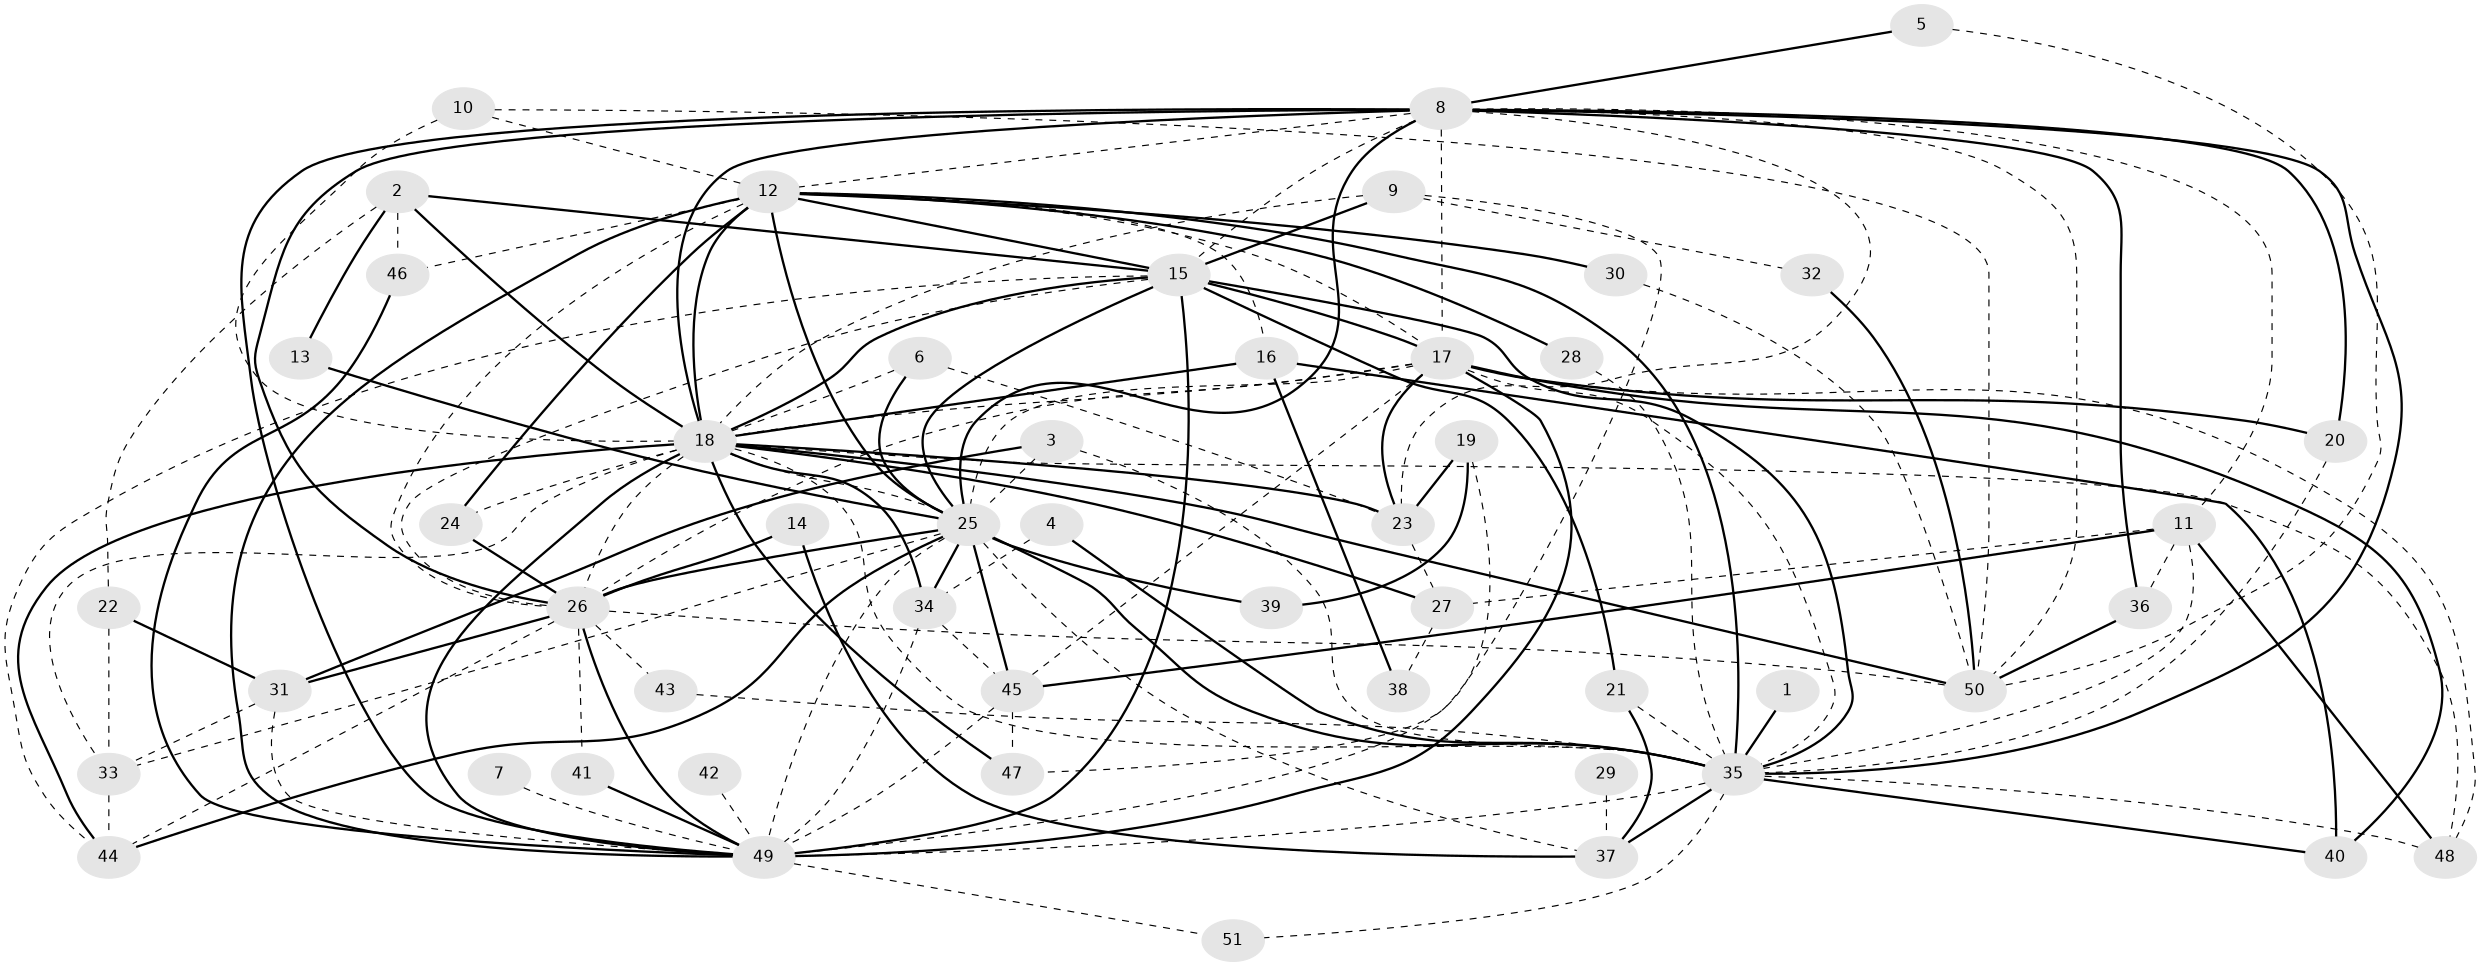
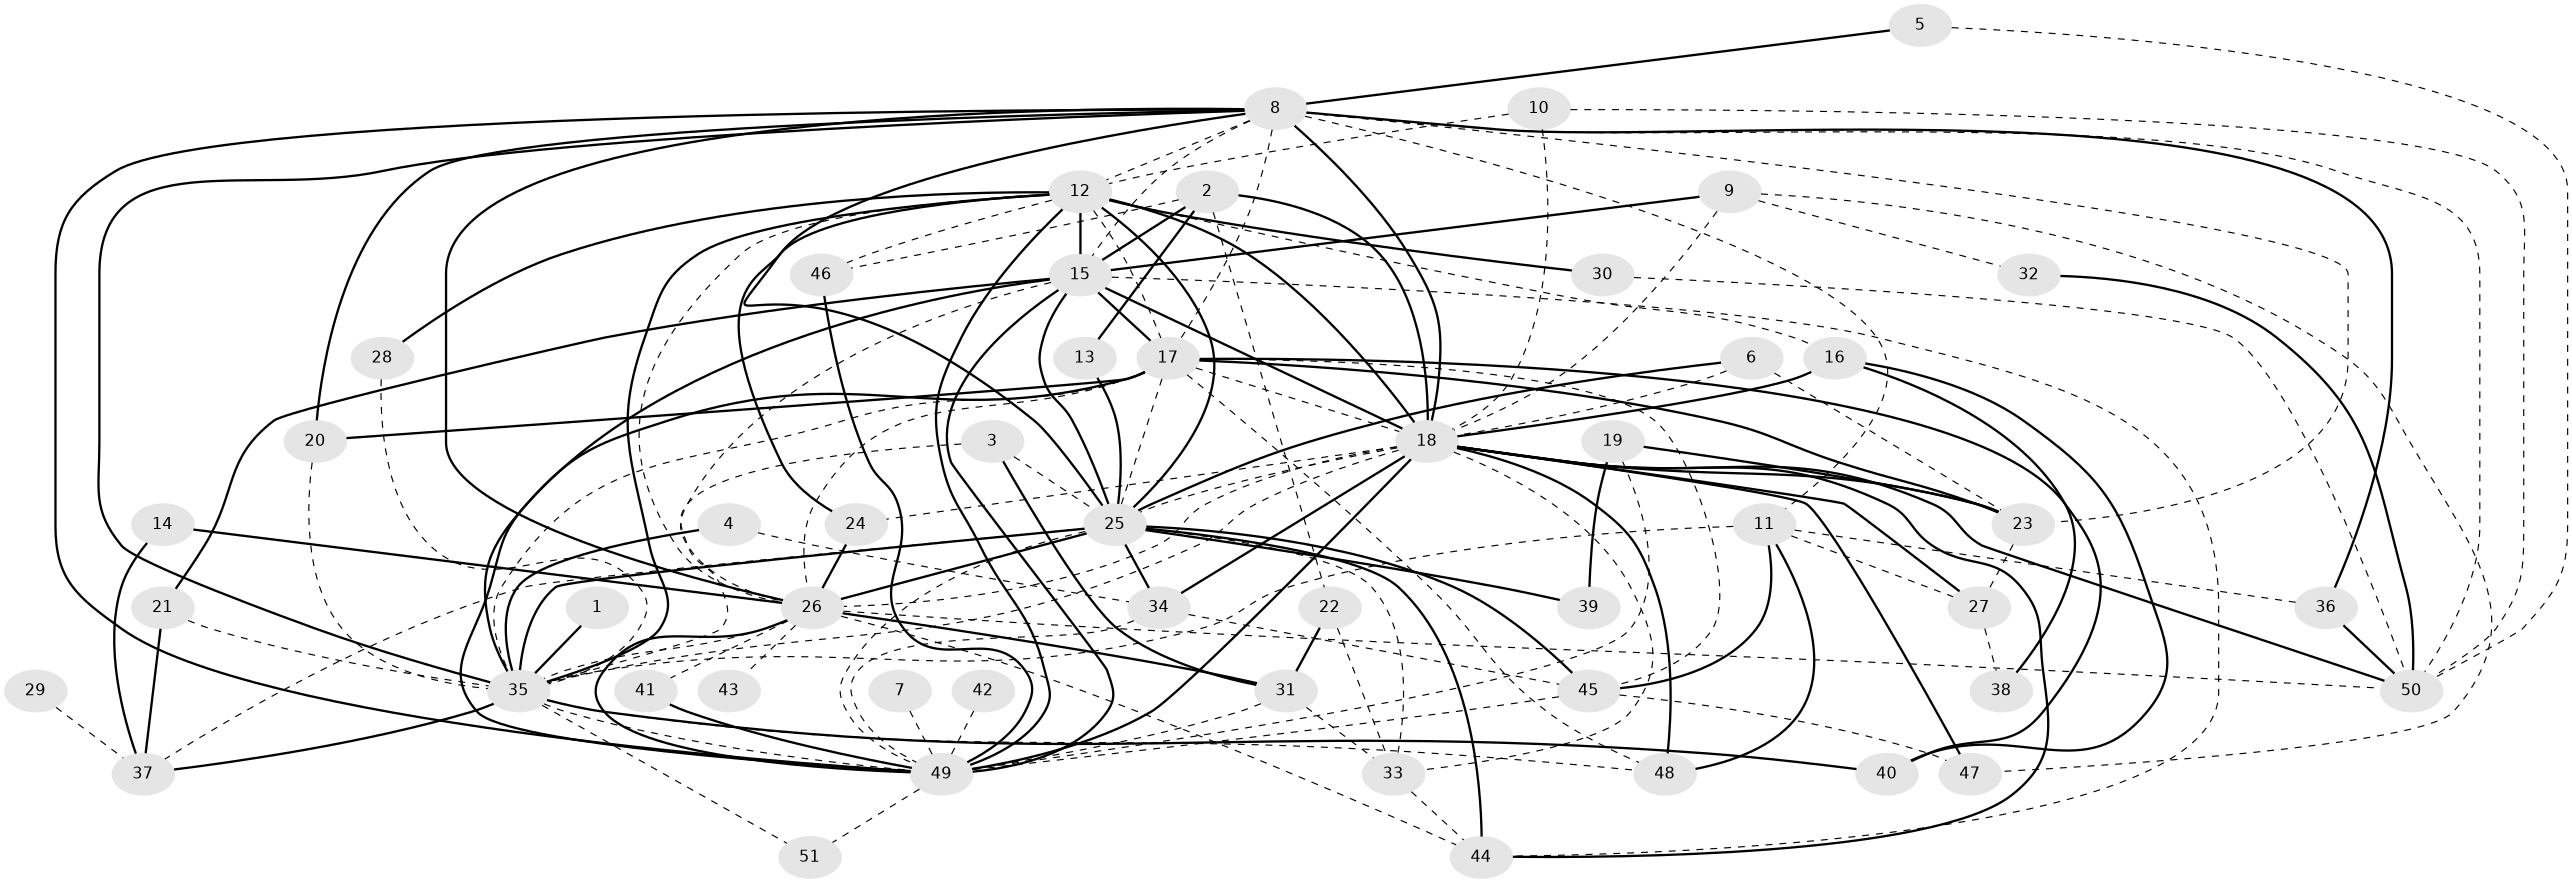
  graph {
    fontname="DejaVu Sans"
    node [color=gray90 fontname="DejaVu Sans" style=filled]
    edge [fontname="DejaVu Sans" style=dashed weight=1.0]
    1
    35
    49
    48
    37
    40
    51
    2
    13
    15
    18
    22
    46
    25
    17
    26
    21
    44
    34
    50
    23
    47
    27
    24
    33
    31
    3
    45
    39
    4
    5
    8
    11
    12
    20
    36
    6
    7
    16
    28
    30
    41
    43
    9
    32
    10
    38
    14
    19
    29
    42
    1 -- 35 [style=bold]
    35 -- 49
    35 -- 48
    35 -- 37 [style=bold]
    35 -- 40 [style=bold]
    35 -- 51
    49 -- 51
    2 -- 13 [style=bold]
    2 -- 15 [style=bold]
    2 -- 18 [style=bold]
    2 -- 22
    2 -- 46
    13 -- 25 [style=bold]
    15 -- 35 [style=bold]
    15 -- 49 [style=bold weight=2.0]
    15 -- 18 [style=bold weight=2.0]
    15 -- 25 [style=bold]
    15 -- 17 [style=bold]
    15 -- 26
    15 -- 21 [style=bold]
    15 -- 44
    18 -- 35 [weight=2.0]
    18 -- 49 [style=bold weight=3.0]
-   18 -- 48
+   18 -- 48 [style=bold]
    18 -- 25 [weight=3.0]
    18 -- 26 [weight=3.0]
    18 -- 44 [style=bold]
    18 -- 34 [style=bold weight=2.0]
    18 -- 50 [style=bold]
    18 -- 23 [style=bold]
    18 -- 47 [style=bold]
    18 -- 27 [style=bold]
    18 -- 24
    18 -- 33
    22 -- 33
    22 -- 31 [style=bold]
    46 -- 49 [style=bold]
    25 -- 35 [style=bold weight=3.0]
    25 -- 49 [weight=3.0]
    25 -- 37
    25 -- 26 [style=bold weight=2.0]
    25 -- 44 [style=bold]
    25 -- 34 [style=bold]
    25 -- 33
    25 -- 45 [style=bold]
    25 -- 39 [style=bold]
    17 -- 35
    17 -- 49 [style=bold]
    17 -- 48
    17 -- 40 [style=bold]
    17 -- 18 [weight=3.0]
    17 -- 25
    17 -- 26
    17 -- 23 [style=bold]
    17 -- 45
    17 -- 20 [style=bold]
-   43 -- 35
+   26 -- 35
    26 -- 49 [style=bold]
    26 -- 44
    26 -- 50
    26 -- 31 [style=bold]
    26 -- 41
    26 -- 43
    21 -- 35
    21 -- 37 [style=bold]
    34 -- 49
    34 -- 45
    23 -- 27
    27 -- 38
    24 -- 26 [style=bold]
    33 -- 44
    31 -- 49
    31 -- 33
    3 -- 35
    3 -- 25
    3 -- 31 [style=bold]
    45 -- 49
    45 -- 47
    4 -- 35 [style=bold]
    4 -- 34
    5 -- 50
    5 -- 8 [style=bold]
    8 -- 35 [style=bold]
    8 -- 49 [style=bold]
    8 -- 15 [weight=2.0]
    8 -- 18 [style=bold weight=2.0]
    8 -- 25 [style=bold]
    8 -- 17
    8 -- 26 [style=bold]
    8 -- 50
    8 -- 23
    8 -- 11
    8 -- 12
    8 -- 20 [style=bold]
    8 -- 36 [style=bold]
    11 -- 35 [weight=2.0]
    11 -- 48 [style=bold]
    11 -- 27
    11 -- 45 [style=bold]
    11 -- 36
    12 -- 35 [style=bold]
    12 -- 49 [style=bold]
    12 -- 15 [style=bold weight=2.0]
    12 -- 18 [style=bold weight=2.0]
    12 -- 46
    12 -- 25 [style=bold weight=2.0]
    12 -- 17
    12 -- 26 [weight=2.0]
    12 -- 24 [style=bold]
    12 -- 16
    12 -- 28 [style=bold]
    12 -- 30 [style=bold]
    20 -- 35 [weight=2.0]
    36 -- 50 [style=bold]
    6 -- 18
    6 -- 25 [style=bold]
    6 -- 23
    7 -- 49
    16 -- 40 [style=bold]
    16 -- 18 [style=bold]
    16 -- 38 [style=bold]
    28 -- 35
    30 -- 50
    41 -- 49 [style=bold]
    9 -- 15 [style=bold weight=2.0]
    9 -- 18
    9 -- 47
    9 -- 32
    32 -- 50 [style=bold]
    10 -- 18 [weight=2.0]
    10 -- 50
    10 -- 12
    14 -- 37 [style=bold]
    14 -- 26 [style=bold]
    19 -- 49
    19 -- 23 [style=bold]
    19 -- 39 [style=bold]
    29 -- 37
    42 -- 49
  }
